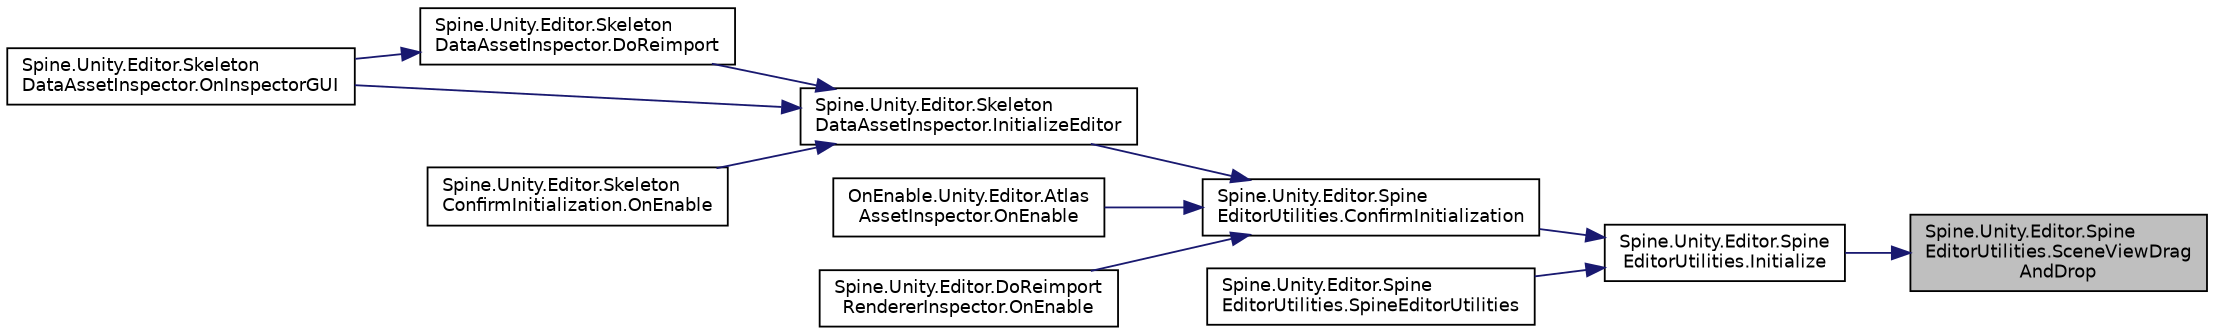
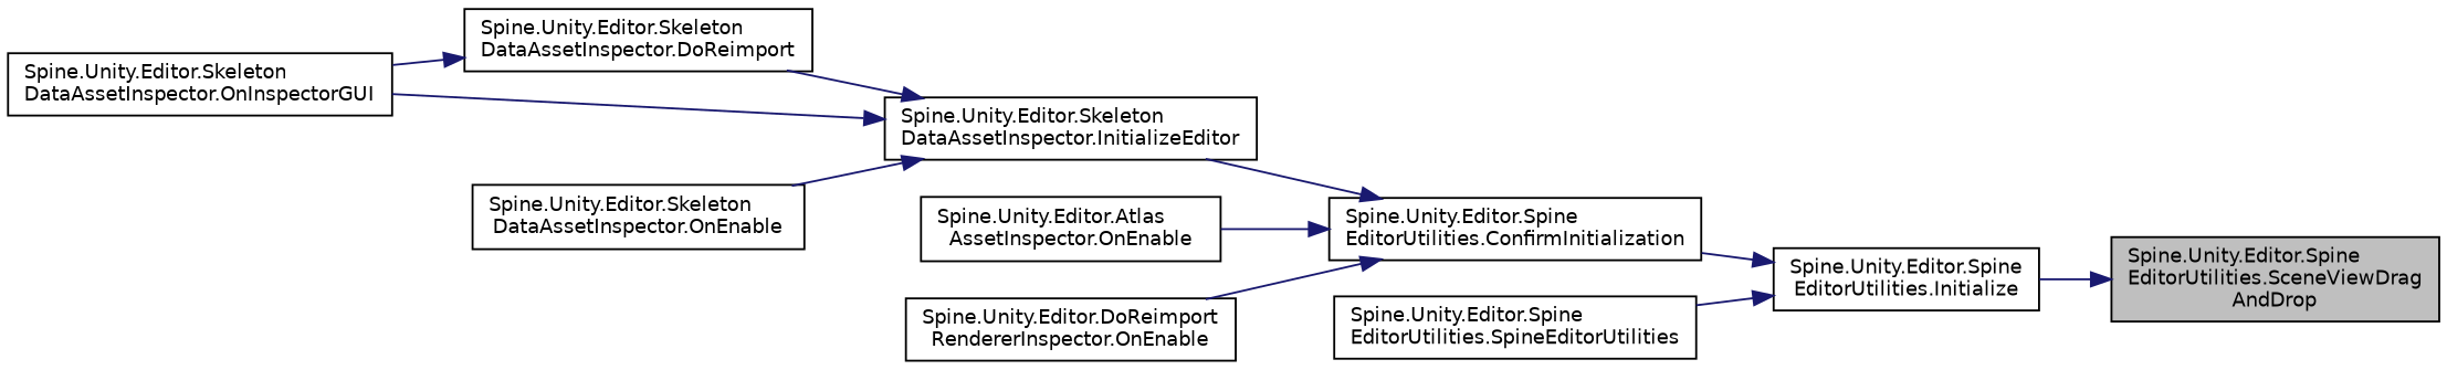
  digraph {
    rankdir=RL
    node [color=black fillcolor=white fontname=Helvetica fontsize=10 shape=record style=filled]
    edge [color=midnightblue dir=back fontname=Helvetica fontsize=10 labelfontname=Helvetica labelfontsize=10 style=solid]
    n1 [fillcolor=grey75 fontcolor=black height=0.2 label="Spine.Unity.Editor.Spine\lEditorUtilities.SceneViewDrag\lAndDrop" width=0.4]
    n2 [height=0.2 label="Spine.Unity.Editor.Spine\lEditorUtilities.Initialize" width=0.4]
    n3 [height=0.2 label="Spine.Unity.Editor.Spine\lEditorUtilities.ConfirmInitialization" width=0.4]
    n4 [height=0.2 label="Spine.Unity.Editor.Spine\lEditorUtilities.SpineEditorUtilities" width=0.4]
    n5 [height=0.2 label="Spine.Unity.Editor.Skeleton\lDataAssetInspector.InitializeEditor" width=0.4]
-   n6 [height=0.2 label="OnEnable.Unity.Editor.Atlas\lAssetInspector.OnEnable" width=0.4]
+   n6 [height=0.2 label="Spine.Unity.Editor.Atlas\lAssetInspector.OnEnable" width=0.4]
    n7 [height=0.2 label="Spine.Unity.Editor.DoReimport\lRendererInspector.OnEnable" width=0.4]
    n8 [height=0.2 label="Spine.Unity.Editor.Skeleton\lDataAssetInspector.DoReimport" width=0.4]
    n9 [height=0.2 label="Spine.Unity.Editor.Skeleton\lDataAssetInspector.OnInspectorGUI" width=0.4]
-   n10 [height=0.2 label="Spine.Unity.Editor.Skeleton\lConfirmInitialization.OnEnable" width=0.4]
+   n10 [height=0.2 label="Spine.Unity.Editor.Skeleton\lDataAssetInspector.OnEnable" width=0.4]
    n1 -> n2
    n2 -> n3
    n2 -> n4
    n3 -> n5
    n3 -> n6
    n3 -> n7
    n5 -> n8
    n5 -> n9
    n5 -> n10
    n8 -> n9
  }
